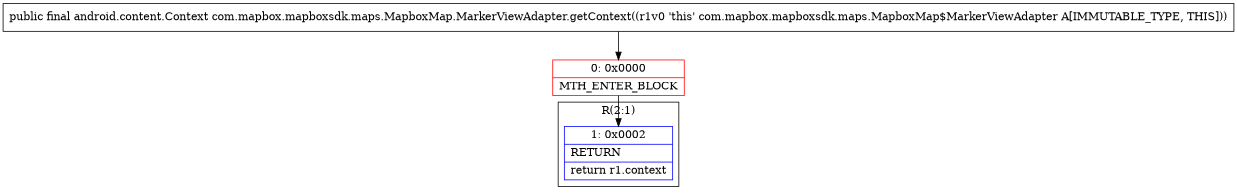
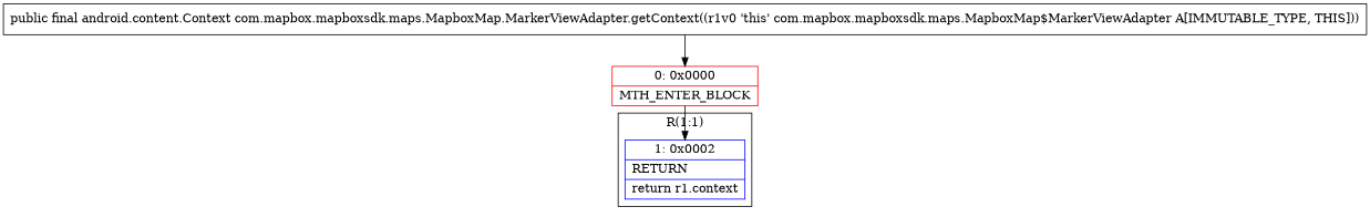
  digraph {
    node [shape=record]
    n1 [color=blue label="{1\:\ 0x0002|RETURN\l|return r1.context\l}"]
    n2 [color=red label="{0\:\ 0x0000|MTH_ENTER_BLOCK\l}"]
    n3 [label="{public final android.content.Context com.mapbox.mapboxsdk.maps.MapboxMap.MarkerViewAdapter.getContext((r1v0 'this' com.mapbox.mapboxsdk.maps.MapboxMap$MarkerViewAdapter A[IMMUTABLE_TYPE, THIS])) }"]
    subgraph cluster_1 {
-     label="R(2:1)"
+     label="R(1:1)"
      n1
    }
    n2 -> n1
    n3 -> n2
  }
